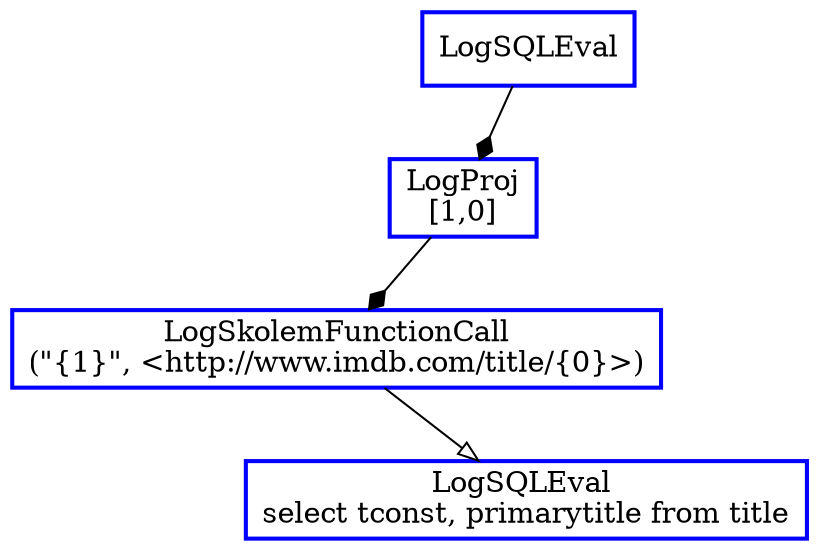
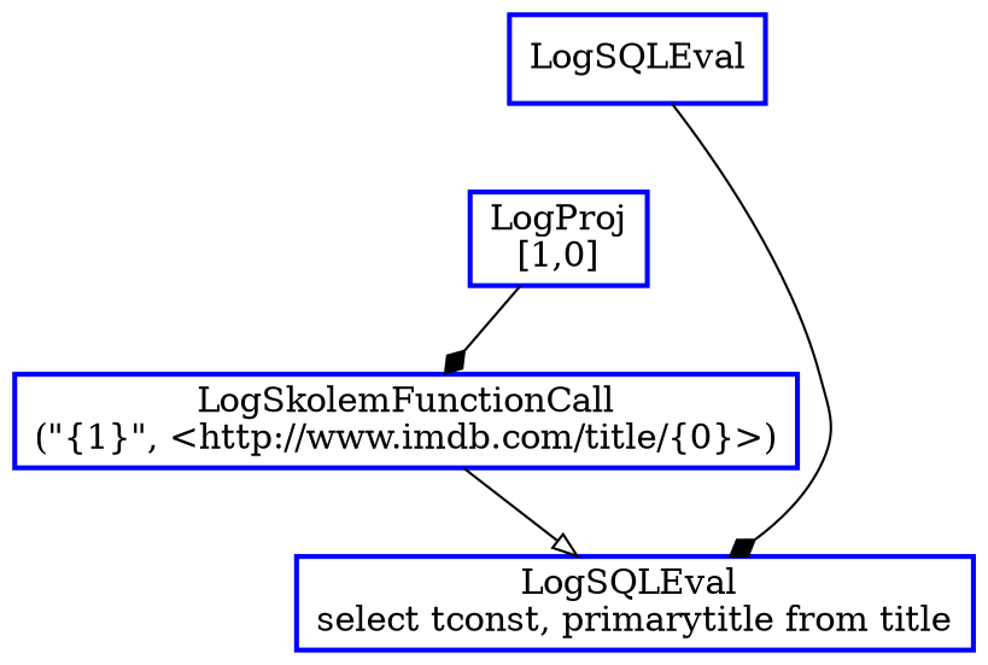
  digraph {
    node [color=blue fontcolor=black shape=rectangle style=bold]
    edge [arrowhead=diamond]
    n1 [label=LogSQLEval]
    n2 [label="LogProj\n[1,0]"]
    n3 [label="LogSkolemFunctionCall\n(\"{1}\", <http://www.imdb.com/title/{0}>)"]
    n4 [label="LogSQLEval \nselect tconst, primarytitle from title"]
-   n1 -> n2
+   n1 -> n4
    n2 -> n3
    n3 -> n4 [arrowhead=onormal]
  }
